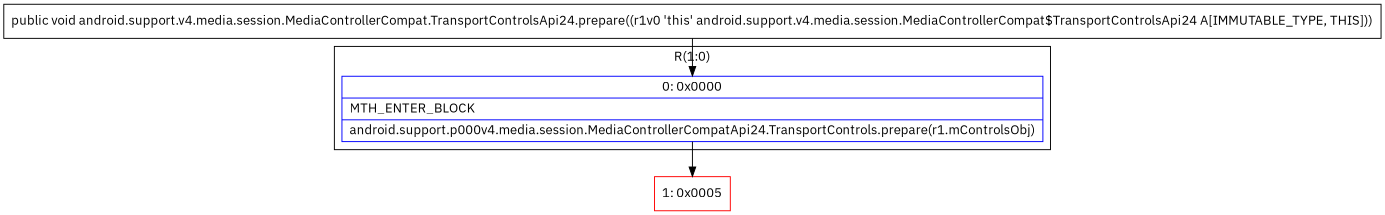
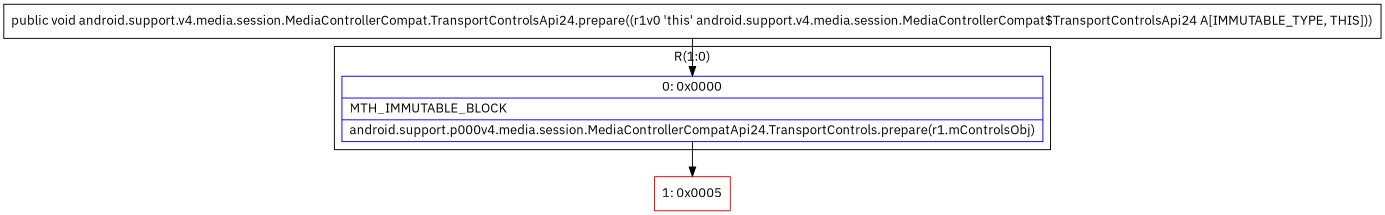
  digraph {
    fontname="IBM Plex Sans"
    node [shape=record fontname="IBM Plex Sans"]
    edge [fontname="IBM Plex Sans"]
-   n1 [color=blue label="{0\:\ 0x0000|MTH_ENTER_BLOCK\l|android.support.p000v4.media.session.MediaControllerCompatApi24.TransportControls.prepare(r1.mControlsObj)\l}"]
+   n1 [color=blue label="{0\:\ 0x0000|MTH_IMMUTABLE_BLOCK\l|android.support.p000v4.media.session.MediaControllerCompatApi24.TransportControls.prepare(r1.mControlsObj)\l}"]
    n2 [color=red label="{1\:\ 0x0005}"]
    n3 [label="{public void android.support.v4.media.session.MediaControllerCompat.TransportControlsApi24.prepare((r1v0 'this' android.support.v4.media.session.MediaControllerCompat$TransportControlsApi24 A[IMMUTABLE_TYPE, THIS])) }"]
    subgraph cluster_1 {
      label="R(1:0)"
      n1
    }
    n1 -> n2
    n3 -> n1
  }
